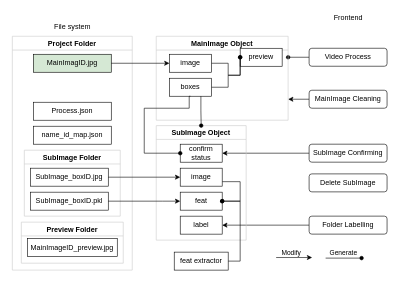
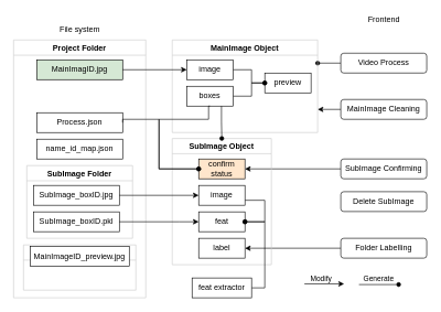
  <mxCell id="0" />
  <mxCell id="1" parent="0" />
  <mxCell id="2" value="File system" style="text;html=1;strokeColor=none;fillColor=none;align=center;verticalAlign=middle;whiteSpace=wrap;rounded=0;" vertex="1" parent="1"><mxGeometry x="82.5" y="35" width="75" height="20" as="geometry" /></mxCell>
  <mxCell id="3" value="Project Folder" style="swimlane;strokeColor=#CCCCCC;" vertex="1" parent="1"><mxGeometry x="20" y="60" width="200" height="390" as="geometry" /></mxCell>
  <mxCell id="4" value="MainImagID.jpg" style="rounded=0;whiteSpace=wrap;html=1;fillColor=#d5e8d4;" vertex="1" parent="3"><mxGeometry x="35" y="30" width="130" height="30" as="geometry" /></mxCell>
  <mxCell id="5" value="Process.json" style="rounded=0;whiteSpace=wrap;html=1;" vertex="1" parent="3"><mxGeometry x="35" y="110" width="130" height="30" as="geometry" /></mxCell>
  <mxCell id="6" value="name_id_map.json" style="rounded=0;whiteSpace=wrap;html=1;" vertex="1" parent="3"><mxGeometry x="35" y="150" width="130" height="30" as="geometry" /></mxCell>
  <mxCell id="7" value="SubImage Folder" style="swimlane;strokeColor=#CCCCCC;" vertex="1" parent="3"><mxGeometry x="20" y="190" width="160" height="110" as="geometry" /></mxCell>
  <mxCell id="8" value="SubImage_boxID.jpg" style="rounded=0;whiteSpace=wrap;html=1;" vertex="1" parent="7"><mxGeometry x="10" y="30" width="130" height="30" as="geometry" /></mxCell>
  <mxCell id="9" value="SubImage_boxID.pkl" style="rounded=0;whiteSpace=wrap;html=1;" vertex="1" parent="7"><mxGeometry x="10" y="70" width="130" height="30" as="geometry" /></mxCell>
  <mxCell id="10" value="Preview Folder" style="swimlane;strokeColor=#CCCCCC;" vertex="1" parent="3"><mxGeometry x="15" y="310" width="170" height="68.5" as="geometry" /></mxCell>
- <mxCell id="11" value="MainImageID_preview.jpg" style="rounded=0;whiteSpace=wrap;html=1;" vertex="1" parent="10"><mxGeometry x="10" y="27.5" width="150" height="30" as="geometry" /></mxCell>
+ <mxCell id="11" value="MainImageID_preview.jpg" style="rounded=0;whiteSpace=wrap;html=1;" vertex="1" parent="10"><mxGeometry x="10" y="2.5" width="150" height="30" as="geometry" /></mxCell>
  <mxCell id="12" style="edgeStyle=orthogonalEdgeStyle;rounded=0;orthogonalLoop=1;jettySize=auto;html=1;exitX=0;exitY=0.5;exitDx=0;exitDy=0;endArrow=oval;endFill=1;entryX=1;entryY=0.25;entryDx=0;entryDy=0;" edge="1" parent="1" source="13" target="21"><mxGeometry relative="1" as="geometry"><mxPoint x="500" y="110" as="targetPoint" /></mxGeometry></mxCell>
  <mxCell id="13" value="Video Process" style="rounded=1;whiteSpace=wrap;html=1;" vertex="1" parent="1"><mxGeometry x="515" y="80" width="130" height="30" as="geometry" /></mxCell>
  <mxCell id="14" style="edgeStyle=orthogonalEdgeStyle;rounded=0;orthogonalLoop=1;jettySize=auto;html=1;exitX=0;exitY=0.5;exitDx=0;exitDy=0;entryX=1;entryY=0.75;entryDx=0;entryDy=0;endArrow=classic;endFill=1;" edge="1" parent="1" source="15" target="21"><mxGeometry relative="1" as="geometry" /></mxCell>
  <mxCell id="15" value="MainImage Cleaning" style="rounded=1;whiteSpace=wrap;html=1;" vertex="1" parent="1"><mxGeometry x="515" y="150" width="130" height="30" as="geometry" /></mxCell>
  <mxCell id="16" style="edgeStyle=orthogonalEdgeStyle;rounded=0;orthogonalLoop=1;jettySize=auto;html=1;exitX=0;exitY=0.5;exitDx=0;exitDy=0;entryX=1;entryY=0.5;entryDx=0;entryDy=0;endArrow=classic;endFill=1;" edge="1" parent="1" source="17" target="33"><mxGeometry relative="1" as="geometry" /></mxCell>
  <mxCell id="17" value="Folder Labelling" style="rounded=1;whiteSpace=wrap;html=1;" vertex="1" parent="1"><mxGeometry x="515" y="360" width="130" height="30" as="geometry" /></mxCell>
  <mxCell id="18" value="Frontend" style="text;html=1;strokeColor=none;fillColor=none;align=center;verticalAlign=middle;whiteSpace=wrap;rounded=0;" vertex="1" parent="1"><mxGeometry x="542.5" y="20" width="75" height="20" as="geometry" /></mxCell>
  <mxCell id="19" style="edgeStyle=orthogonalEdgeStyle;rounded=0;orthogonalLoop=1;jettySize=auto;html=1;exitX=0;exitY=0.5;exitDx=0;exitDy=0;entryX=1;entryY=0.5;entryDx=0;entryDy=0;endArrow=classic;endFill=1;" edge="1" parent="1" source="20" target="32"><mxGeometry relative="1" as="geometry" /></mxCell>
  <mxCell id="20" value="SubImage Confirming" style="rounded=1;whiteSpace=wrap;html=1;" vertex="1" parent="1"><mxGeometry x="515" y="240" width="130" height="30" as="geometry" /></mxCell>
  <mxCell id="21" value="MainImage Object" style="swimlane;rounded=0;shadow=0;glass=0;sketch=0;strokeColor=#CCCCCC;" vertex="1" parent="1"><mxGeometry x="260" y="60" width="220" height="140" as="geometry" /></mxCell>
- <mxCell id="22" value="preview" style="rounded=0;whiteSpace=wrap;html=1;" vertex="1" parent="21"><mxGeometry x="140" y="20" width="70" height="30" as="geometry" /></mxCell>
+ <mxCell id="22" value="preview" style="rounded=0;whiteSpace=wrap;html=1;" vertex="1" parent="21"><mxGeometry x="140" y="50" width="70" height="30" as="geometry" /></mxCell>
  <mxCell id="23" style="edgeStyle=orthogonalEdgeStyle;rounded=0;orthogonalLoop=1;jettySize=auto;html=1;exitX=1;exitY=0.5;exitDx=0;exitDy=0;entryX=0;entryY=0.5;entryDx=0;entryDy=0;endArrow=oval;endFill=1;" edge="1" parent="21" source="24" target="22"><mxGeometry relative="1" as="geometry"><Array as="points"><mxPoint x="120" y="45" /><mxPoint x="120" y="65" /></Array></mxGeometry></mxCell>
  <mxCell id="24" value="image" style="rounded=0;whiteSpace=wrap;html=1;" vertex="1" parent="21"><mxGeometry x="22" y="30" width="70" height="30" as="geometry" /></mxCell>
  <mxCell id="25" style="edgeStyle=orthogonalEdgeStyle;rounded=0;orthogonalLoop=1;jettySize=auto;html=1;exitX=1;exitY=0.5;exitDx=0;exitDy=0;entryX=0;entryY=0.5;entryDx=0;entryDy=0;endArrow=oval;endFill=1;" edge="1" parent="21" source="26" target="22"><mxGeometry relative="1" as="geometry"><Array as="points"><mxPoint x="120" y="85" /><mxPoint x="120" y="65" /></Array></mxGeometry></mxCell>
  <mxCell id="26" value="boxes" style="rounded=0;whiteSpace=wrap;html=1;" vertex="1" parent="21"><mxGeometry x="22" y="70" width="70" height="30" as="geometry" /></mxCell>
  <mxCell id="27" style="edgeStyle=orthogonalEdgeStyle;rounded=0;orthogonalLoop=1;jettySize=auto;html=1;exitX=1;exitY=0.5;exitDx=0;exitDy=0;entryX=0;entryY=0.5;entryDx=0;entryDy=0;" edge="1" parent="1" source="4" target="24"><mxGeometry relative="1" as="geometry" /></mxCell>
  <mxCell id="28" value="SubImage Object" style="swimlane;strokeColor=#CCCCCC;" vertex="1" parent="1"><mxGeometry x="260" y="209" width="150" height="191" as="geometry" /></mxCell>
  <mxCell id="29" value="feat" style="rounded=0;whiteSpace=wrap;html=1;" vertex="1" parent="28"><mxGeometry x="40" y="111" width="70" height="30" as="geometry" /></mxCell>
  <mxCell id="30" style="edgeStyle=orthogonalEdgeStyle;rounded=0;orthogonalLoop=1;jettySize=auto;html=1;exitX=1;exitY=0.75;exitDx=0;exitDy=0;endArrow=oval;endFill=1;" edge="1" parent="28" source="31"><mxGeometry relative="1" as="geometry"><mxPoint x="110" y="126" as="targetPoint" /><Array as="points"><mxPoint x="140" y="94" /><mxPoint x="140" y="126" /><mxPoint x="110" y="126" /></Array></mxGeometry></mxCell>
  <mxCell id="31" value="image" style="rounded=0;whiteSpace=wrap;html=1;" vertex="1" parent="28"><mxGeometry x="40" y="71" width="70" height="30" as="geometry" /></mxCell>
- <mxCell id="32" value="confirm status" style="rounded=0;whiteSpace=wrap;html=1;" vertex="1" parent="28"><mxGeometry x="40" y="31" width="70" height="30" as="geometry" /></mxCell>
+ <mxCell id="32" value="confirm status" style="rounded=0;whiteSpace=wrap;html=1;fillColor=#ffe6cc;" vertex="1" parent="28"><mxGeometry x="40" y="31" width="70" height="30" as="geometry" /></mxCell>
  <mxCell id="33" value="label" style="rounded=0;whiteSpace=wrap;html=1;" vertex="1" parent="28"><mxGeometry x="40" y="151" width="70" height="30" as="geometry" /></mxCell>
  <mxCell id="34" style="edgeStyle=orthogonalEdgeStyle;rounded=0;orthogonalLoop=1;jettySize=auto;html=1;exitX=1;exitY=0.5;exitDx=0;exitDy=0;entryX=0;entryY=0.5;entryDx=0;entryDy=0;" edge="1" parent="1" source="8" target="31"><mxGeometry relative="1" as="geometry" /></mxCell>
  <mxCell id="35" style="edgeStyle=orthogonalEdgeStyle;rounded=0;orthogonalLoop=1;jettySize=auto;html=1;exitX=1;exitY=0.5;exitDx=0;exitDy=0;" edge="1" parent="1" source="9" target="29"><mxGeometry relative="1" as="geometry"><Array as="points"><mxPoint x="270" y="335" /><mxPoint x="270" y="335" /></Array></mxGeometry></mxCell>
+ <mxCell id="36" style="edgeStyle=orthogonalEdgeStyle;rounded=0;orthogonalLoop=1;jettySize=auto;html=1;exitX=1;exitY=0.5;exitDx=0;exitDy=0;entryX=0;entryY=0.5;entryDx=0;entryDy=0;endArrow=oval;endFill=1;" edge="1" parent="1" source="5" target="32"><mxGeometry relative="1" as="geometry"><Array as="points"><mxPoint x="185" y="180" /><mxPoint x="240" y="180" /><mxPoint x="240" y="255" /></Array></mxGeometry></mxCell>
  <mxCell id="37" style="edgeStyle=orthogonalEdgeStyle;rounded=0;orthogonalLoop=1;jettySize=auto;html=1;exitX=0.5;exitY=1;exitDx=0;exitDy=0;entryX=0;entryY=0.5;entryDx=0;entryDy=0;endArrow=oval;endFill=1;" edge="1" parent="1" source="26" target="32"><mxGeometry relative="1" as="geometry"><Array as="points"><mxPoint x="315" y="180" /><mxPoint x="240" y="180" /><mxPoint x="240" y="255" /></Array></mxGeometry></mxCell>
  <mxCell id="38" value="Delete SubImage" style="rounded=1;whiteSpace=wrap;html=1;" vertex="1" parent="1"><mxGeometry x="515" y="289.5" width="130" height="30" as="geometry" /></mxCell>
  <mxCell id="39" style="edgeStyle=orthogonalEdgeStyle;rounded=0;orthogonalLoop=1;jettySize=auto;html=1;exitX=1;exitY=0.5;exitDx=0;exitDy=0;endArrow=oval;endFill=1;" edge="1" parent="1" source="40"><mxGeometry relative="1" as="geometry"><mxPoint x="370" y="335" as="targetPoint" /><Array as="points"><mxPoint x="400" y="435" /><mxPoint x="400" y="335" /><mxPoint x="370" y="335" /></Array></mxGeometry></mxCell>
  <mxCell id="40" value="feat extractor" style="rounded=0;whiteSpace=wrap;html=1;" vertex="1" parent="1"><mxGeometry x="290" y="420" width="90" height="30" as="geometry" /></mxCell>
  <mxCell id="41" style="edgeStyle=orthogonalEdgeStyle;rounded=0;orthogonalLoop=1;jettySize=auto;html=1;exitX=0.75;exitY=1;exitDx=0;exitDy=0;entryX=0.5;entryY=0;entryDx=0;entryDy=0;endArrow=oval;endFill=1;" edge="1" parent="1" source="26" target="28"><mxGeometry relative="1" as="geometry" /></mxCell>
  <mxCell id="42" style="edgeStyle=orthogonalEdgeStyle;rounded=0;orthogonalLoop=1;jettySize=auto;html=1;endArrow=classic;endFill=1;" edge="1" parent="1"><mxGeometry relative="1" as="geometry"><mxPoint x="460" y="429" as="sourcePoint" /><mxPoint x="520" y="429" as="targetPoint" /></mxGeometry></mxCell>
  <mxCell id="43" value="Modify" style="edgeLabel;html=1;align=center;verticalAlign=middle;resizable=0;points=[];" vertex="1" connectable="0" parent="42"><mxGeometry x="-0.389" y="1" relative="1" as="geometry"><mxPoint x="6" y="-8" as="offset" /></mxGeometry></mxCell>
  <mxCell id="44" style="edgeStyle=orthogonalEdgeStyle;rounded=0;orthogonalLoop=1;jettySize=auto;html=1;endArrow=oval;endFill=1;" edge="1" parent="1"><mxGeometry relative="1" as="geometry"><mxPoint x="542.5" y="430" as="sourcePoint" /><mxPoint x="602.5" y="430" as="targetPoint" /></mxGeometry></mxCell>
  <mxCell id="45" value="Generate" style="edgeLabel;html=1;align=center;verticalAlign=middle;resizable=0;points=[];" vertex="1" connectable="0" parent="44"><mxGeometry x="-0.389" y="1" relative="1" as="geometry"><mxPoint x="11" y="-9" as="offset" /></mxGeometry></mxCell>
